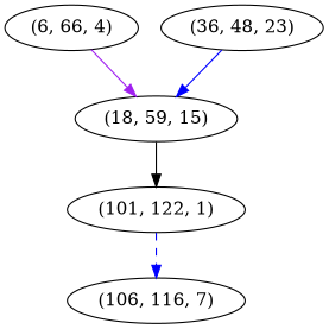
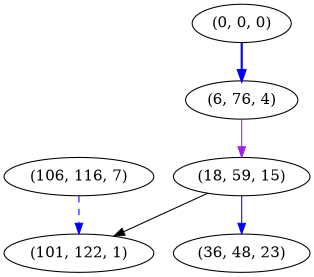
  digraph {
    edge [color=blue style=solid]
-   "(6, 76, 4)" [label="(6, 66, 4)"]
+   "(0, 0, 0)"
+   "(6, 76, 4)"
    "(18, 59, 15)"
    n4 [label="(106, 116, 7)"]
    "(101, 122, 1)"
    "(36, 48, 23)"
+   "(0, 0, 0)" -> "(6, 76, 4)" [style=bold]
    "(6, 76, 4)" -> "(18, 59, 15)" [color=purple]
    "(18, 59, 15)" -> "(101, 122, 1)" [color=black]
-   "(36, 48, 23)" -> "(18, 59, 15)"
-   "(101, 122, 1)" -> n4 [style=dashed]
+   "(18, 59, 15)" -> "(36, 48, 23)"
+   n4 -> "(101, 122, 1)" [style=dashed]
  }
